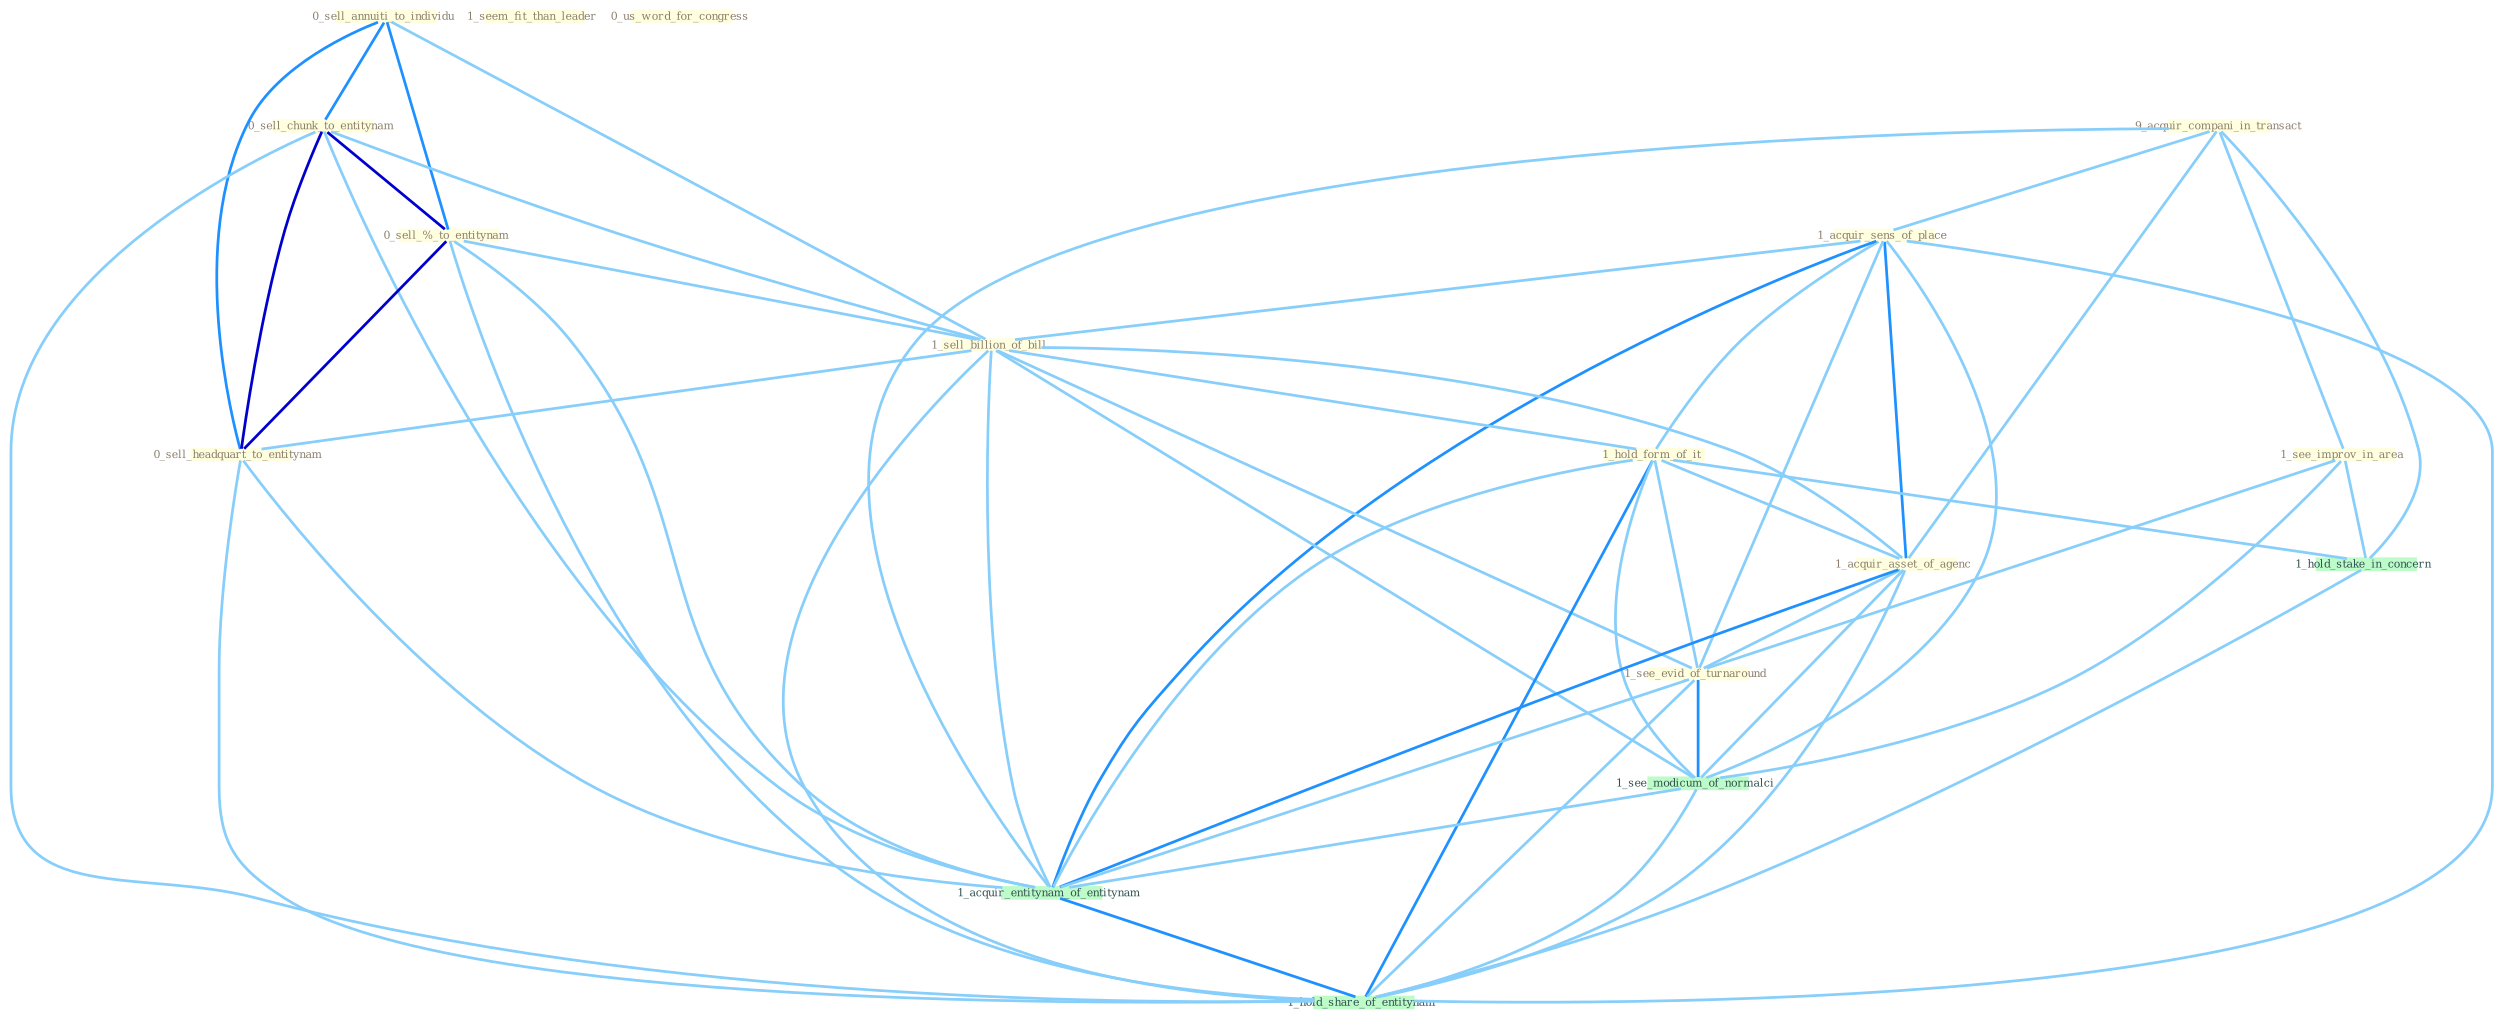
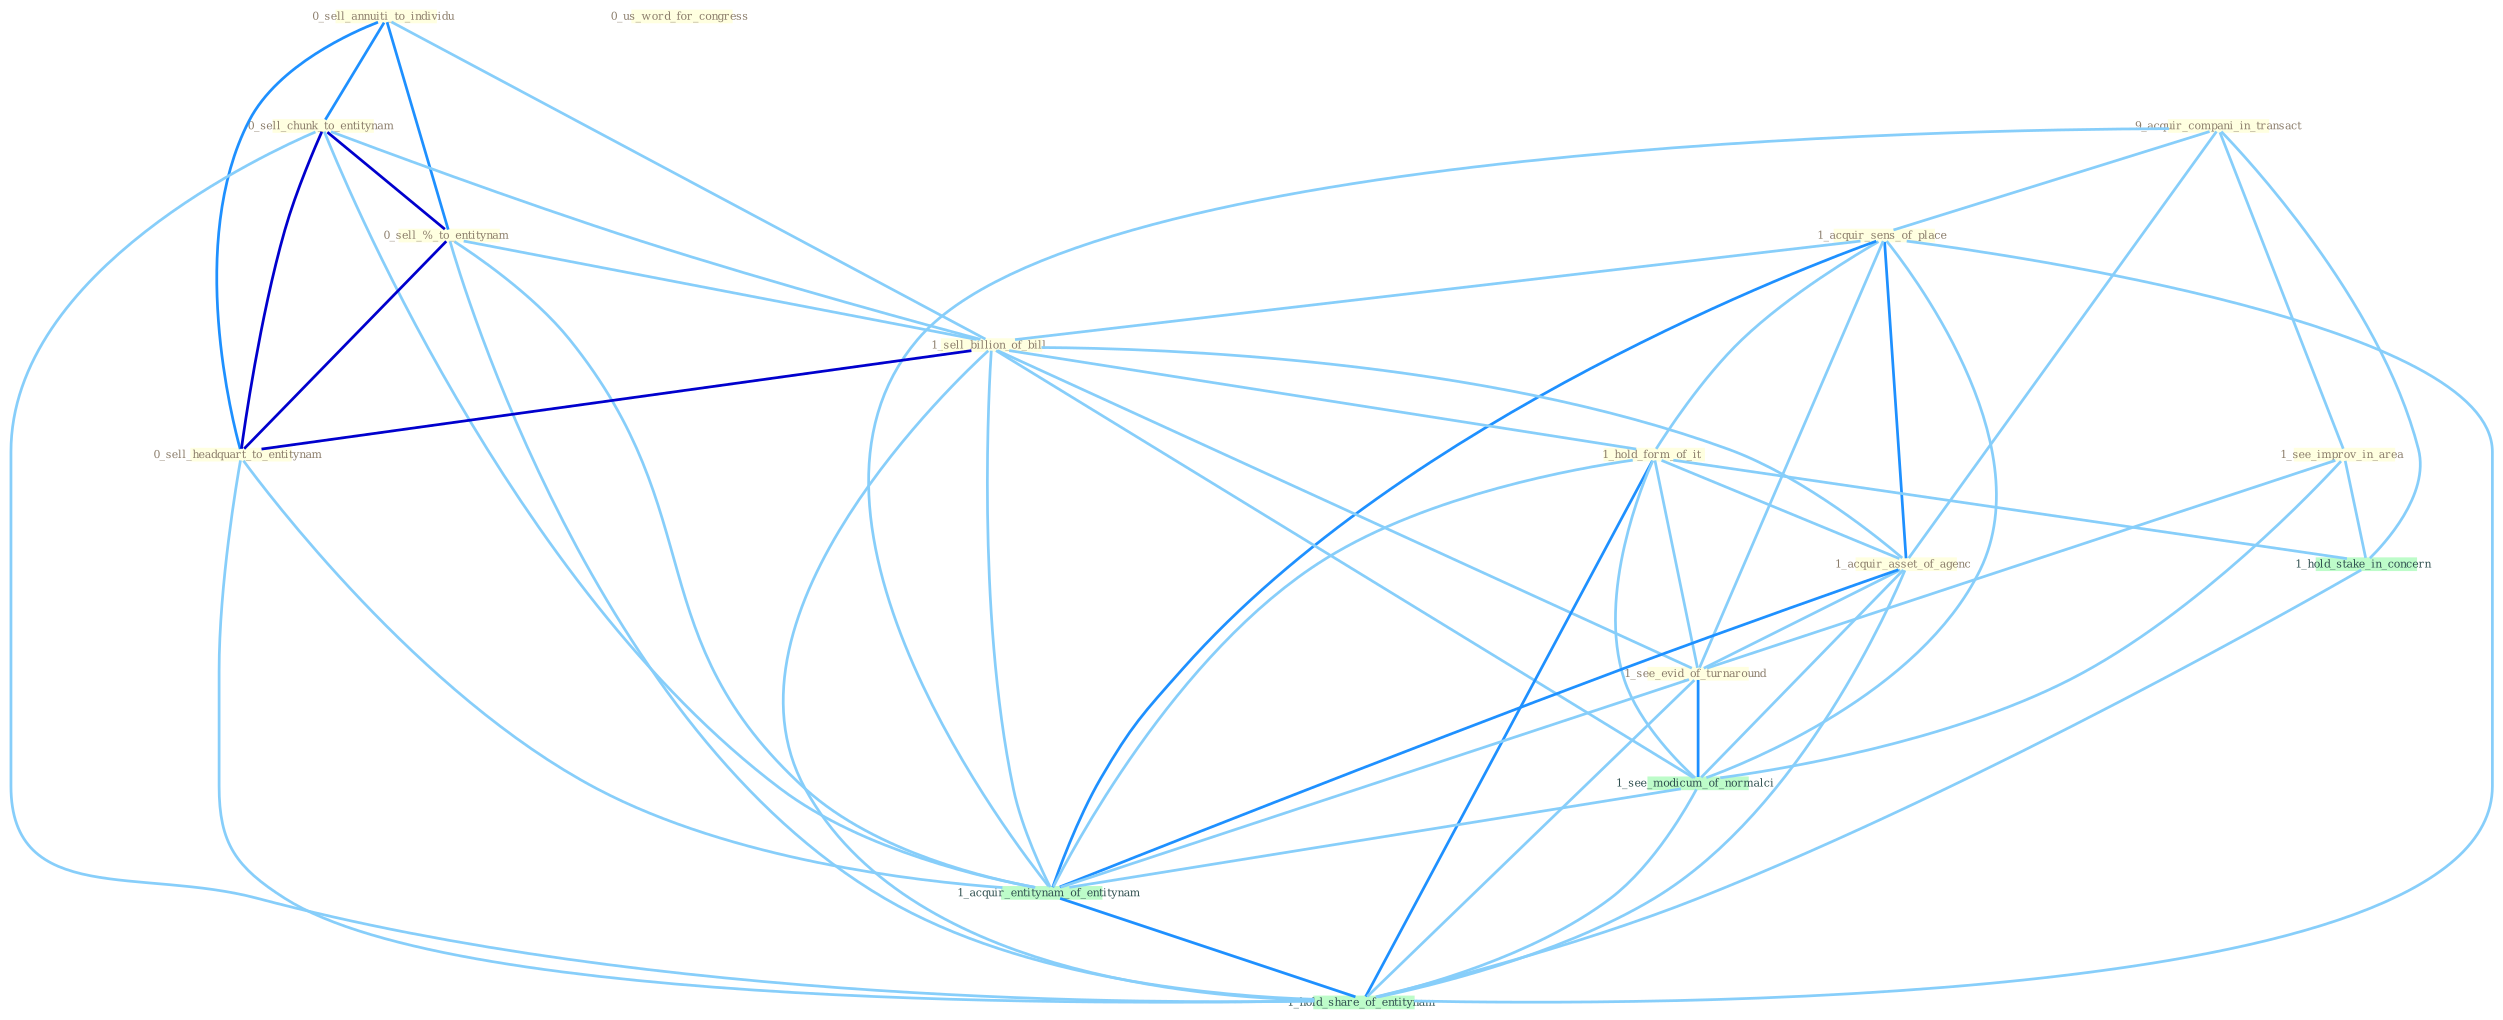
  graph {
    node [color="#ffffe0" fixedsize=true fontcolor="#8b7d6b" fontsize=4 shape=polygon style=filled]
    edge [color="#87cefa" w=1]
    "0_sell_annuiti_to_individu " [height=.06 width=.5]
    "0_sell_chunk_to_entitynam " [height=.06 width=.5]
    n3 [height=.06 label="9_acquir_compani_in_transact" width=.5]
    "1_see_improv_in_area " [height=.06 width=.5]
    "0_sell_%_to_entitynam " [height=.06 width=.5]
    "1_acquir_sens_of_place " [height=.06 width=.5]
-   "1_seem_fit_than_leader " [height=.06 width=.5]
    "0_us_word_for_congress " [height=.06 width=.5]
    "1_sell_billion_of_bill " [height=.06 width=.5]
    "1_hold_form_of_it " [height=.06 width=.5]
    "0_sell_headquart_to_entitynam " [height=.06 width=.5]
    "1_acquir_asset_of_agenc " [height=.06 width=.5]
    "1_see_evid_of_turnaround " [height=.06 width=.5]
    "1_acquir_entitynam_of_entitynam " [color="#BDFCC9" fontcolor="#2f4f4f" height=.06 width=.5]
    "1_hold_share_of_entitynam " [color="#BDFCC9" fontcolor="#2f4f4f" height=.06 width=.5]
    "1_hold_stake_in_concern " [color="#BDFCC9" fontcolor="#2f4f4f" height=.06 width=.5]
    "1_see_modicum_of_normalci " [color="#BDFCC9" fontcolor="#2f4f4f" height=.06 width=.5]
    subgraph sub_1 {
      "0_sell_annuiti_to_individu "
      "0_sell_chunk_to_entitynam "
      n3
      "1_see_improv_in_area "
      "0_sell_%_to_entitynam "
      "1_acquir_sens_of_place "
-     "1_seem_fit_than_leader "
      "0_us_word_for_congress "
      "1_sell_billion_of_bill "
      "1_hold_form_of_it "
      "0_sell_headquart_to_entitynam "
      "1_acquir_asset_of_agenc "
      "1_see_evid_of_turnaround "
    }
    subgraph sub_2 {
    }
    "0_sell_annuiti_to_individu " -- "0_sell_chunk_to_entitynam " [color="#1e90ff" w=2]
    "0_sell_annuiti_to_individu " -- "0_sell_%_to_entitynam " [color="#1e90ff" w=2]
    "0_sell_annuiti_to_individu " -- "1_sell_billion_of_bill "
    "0_sell_annuiti_to_individu " -- "0_sell_headquart_to_entitynam " [color="#1e90ff" w=2]
    "0_sell_chunk_to_entitynam " -- "0_sell_%_to_entitynam " [color="#0000cd" w=3]
    "0_sell_chunk_to_entitynam " -- "1_sell_billion_of_bill "
    "0_sell_chunk_to_entitynam " -- "0_sell_headquart_to_entitynam " [color="#0000cd" w=3]
    "0_sell_chunk_to_entitynam " -- "1_acquir_entitynam_of_entitynam "
    "0_sell_chunk_to_entitynam " -- "1_hold_share_of_entitynam "
    n3 -- "1_see_improv_in_area "
    n3 -- "1_acquir_sens_of_place "
    n3 -- "1_acquir_asset_of_agenc "
    n3 -- "1_acquir_entitynam_of_entitynam "
    n3 -- "1_hold_stake_in_concern "
    "1_see_improv_in_area " -- "1_see_evid_of_turnaround "
    "1_see_improv_in_area " -- "1_hold_stake_in_concern "
    "1_see_improv_in_area " -- "1_see_modicum_of_normalci "
    "0_sell_%_to_entitynam " -- "1_sell_billion_of_bill "
    "0_sell_%_to_entitynam " -- "0_sell_headquart_to_entitynam " [color="#0000cd" w=3]
    "0_sell_%_to_entitynam " -- "1_acquir_entitynam_of_entitynam "
    "0_sell_%_to_entitynam " -- "1_hold_share_of_entitynam "
    "1_acquir_sens_of_place " -- "1_sell_billion_of_bill "
    "1_acquir_sens_of_place " -- "1_hold_form_of_it "
    "1_acquir_sens_of_place " -- "1_acquir_asset_of_agenc " [color="#1e90ff" w=2]
    "1_acquir_sens_of_place " -- "1_see_evid_of_turnaround "
    "1_acquir_sens_of_place " -- "1_acquir_entitynam_of_entitynam " [color="#1e90ff" w=2]
    "1_acquir_sens_of_place " -- "1_hold_share_of_entitynam "
    "1_acquir_sens_of_place " -- "1_see_modicum_of_normalci "
    "1_sell_billion_of_bill " -- "1_hold_form_of_it "
-   "1_sell_billion_of_bill " -- "0_sell_headquart_to_entitynam "
+   "1_sell_billion_of_bill " -- "0_sell_headquart_to_entitynam " [color="#0000cd"]
    "1_sell_billion_of_bill " -- "1_acquir_asset_of_agenc "
    "1_sell_billion_of_bill " -- "1_see_evid_of_turnaround "
    "1_sell_billion_of_bill " -- "1_acquir_entitynam_of_entitynam "
    "1_sell_billion_of_bill " -- "1_hold_share_of_entitynam "
    "1_sell_billion_of_bill " -- "1_see_modicum_of_normalci "
    "1_hold_form_of_it " -- "1_acquir_asset_of_agenc "
    "1_hold_form_of_it " -- "1_see_evid_of_turnaround "
    "1_hold_form_of_it " -- "1_acquir_entitynam_of_entitynam "
    "1_hold_form_of_it " -- "1_hold_share_of_entitynam " [color="#1e90ff" w=2]
    "1_hold_form_of_it " -- "1_hold_stake_in_concern "
    "1_hold_form_of_it " -- "1_see_modicum_of_normalci "
    "0_sell_headquart_to_entitynam " -- "1_acquir_entitynam_of_entitynam "
    "0_sell_headquart_to_entitynam " -- "1_hold_share_of_entitynam "
    "1_acquir_asset_of_agenc " -- "1_see_evid_of_turnaround "
    "1_acquir_asset_of_agenc " -- "1_acquir_entitynam_of_entitynam " [color="#1e90ff" w=2]
    "1_acquir_asset_of_agenc " -- "1_hold_share_of_entitynam "
    "1_acquir_asset_of_agenc " -- "1_see_modicum_of_normalci "
    "1_see_evid_of_turnaround " -- "1_acquir_entitynam_of_entitynam "
    "1_see_evid_of_turnaround " -- "1_hold_share_of_entitynam "
    "1_see_evid_of_turnaround " -- "1_see_modicum_of_normalci " [color="#1e90ff" w=2]
    "1_acquir_entitynam_of_entitynam " -- "1_hold_share_of_entitynam " [color="#1e90ff" w=2]
    "1_hold_stake_in_concern " -- "1_hold_share_of_entitynam "
    "1_see_modicum_of_normalci " -- "1_acquir_entitynam_of_entitynam "
    "1_see_modicum_of_normalci " -- "1_hold_share_of_entitynam "
  }
